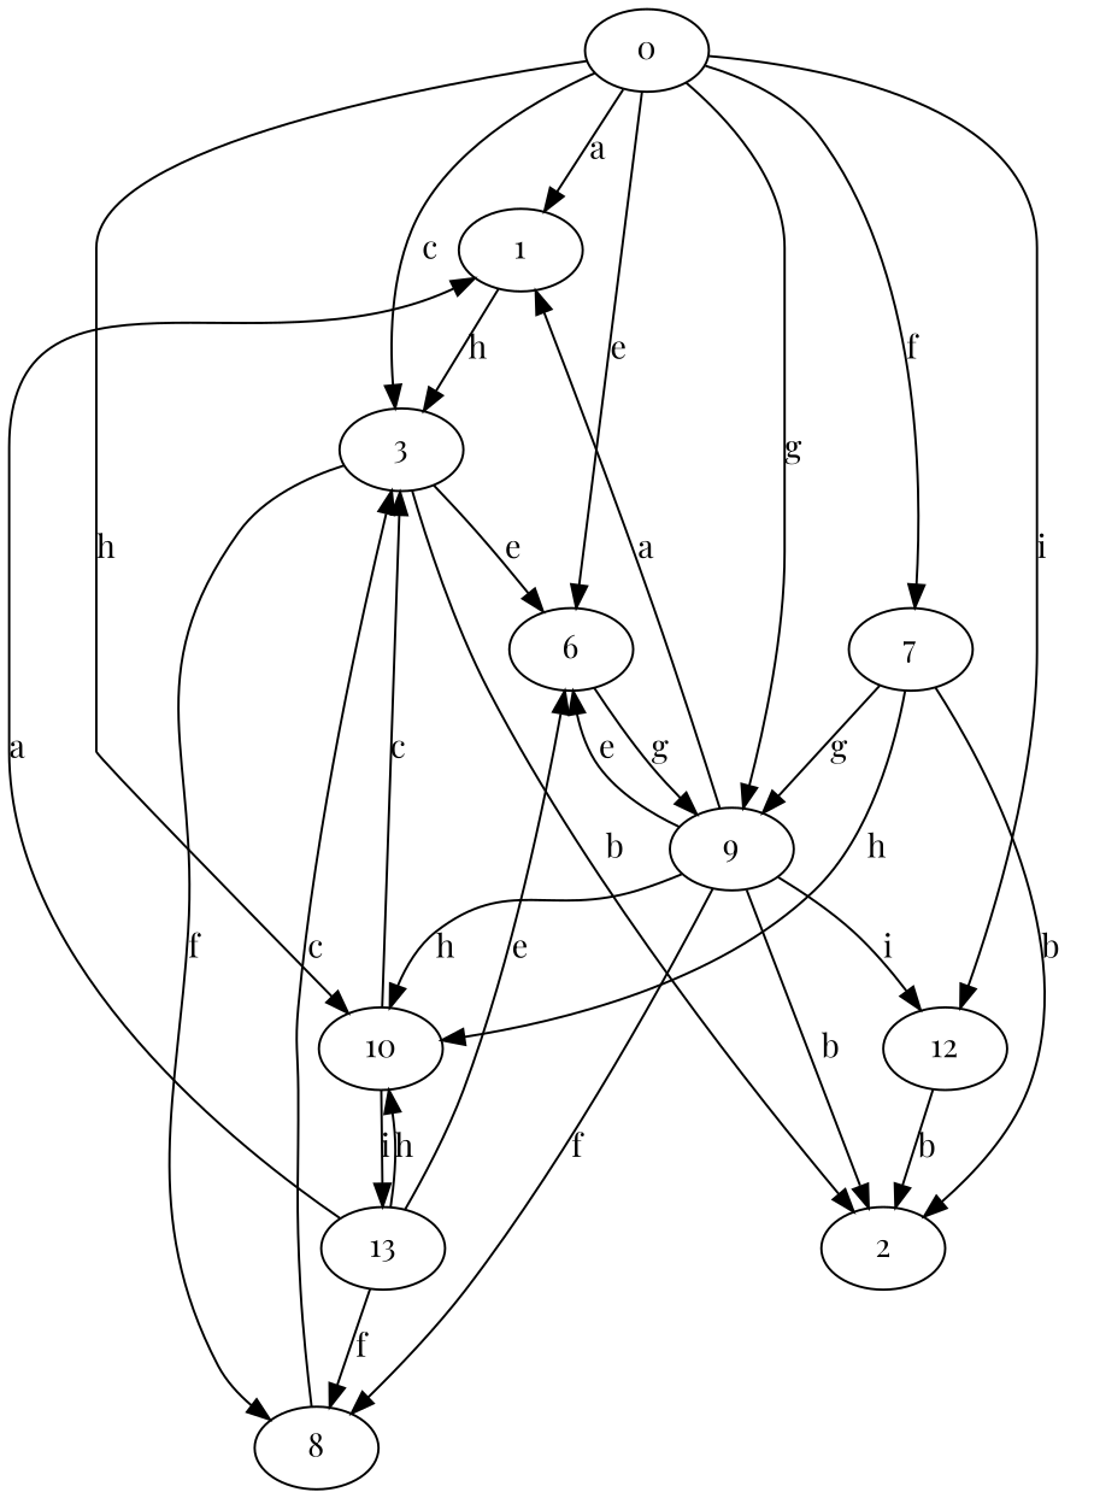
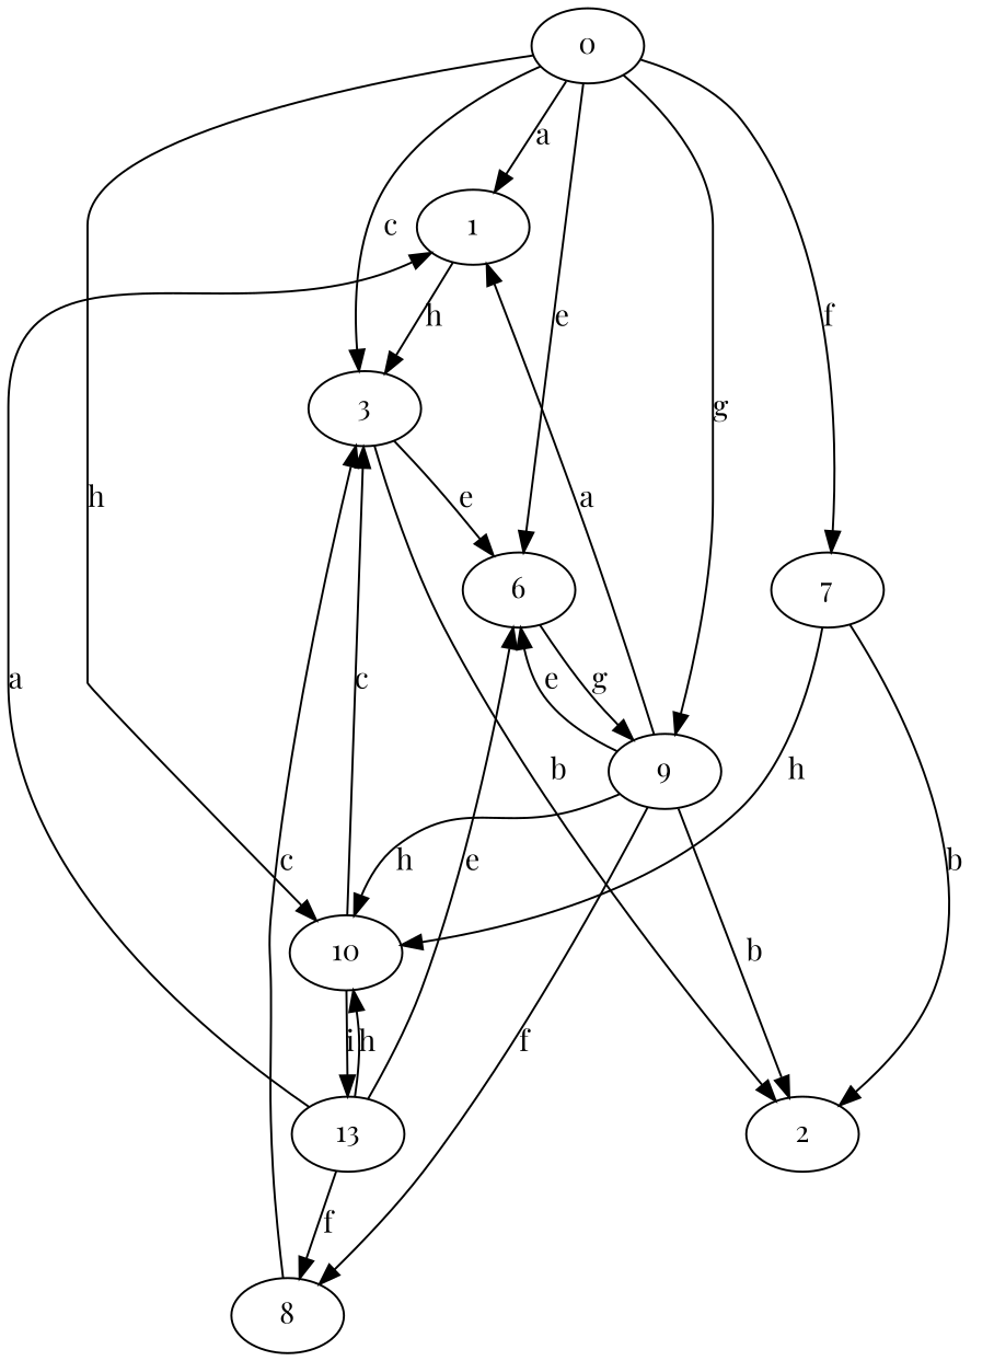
  strict digraph {
    fontname="Playfair Display"
    node [fontname="Playfair Display"]
    edge [fontname="Playfair Display"]
    1
    3
    2
    6
    8
    9
    0
    7
    10
-   12
    13
    1 -> 3 [label=h]
    3 -> 2 [label=b]
    3 -> 6 [label=e]
-   3 -> 8 [label=f]
    6 -> 9 [label=g]
    8 -> 3 [label=c]
    9 -> 1 [label=a]
    9 -> 2 [label=b]
    9 -> 6 [label=e]
    9 -> 8 [label=f]
    9 -> 10 [label=h]
-   9 -> 12 [label=i]
    0 -> 1 [label=a]
    0 -> 3 [label=c]
    0 -> 6 [label=e]
    0 -> 9 [label=g]
    0 -> 7 [label=f]
    0 -> 10 [label=h]
-   0 -> 12 [label=i]
    7 -> 2 [label=b]
-   7 -> 9 [label=g]
    7 -> 10 [label=h]
    10 -> 3 [label=c]
    10 -> 13 [label=i]
-   12 -> 2 [label=b]
    13 -> 1 [label=a]
    13 -> 6 [label=e]
    13 -> 8 [label=f]
    13 -> 10 [label=h]
  }
